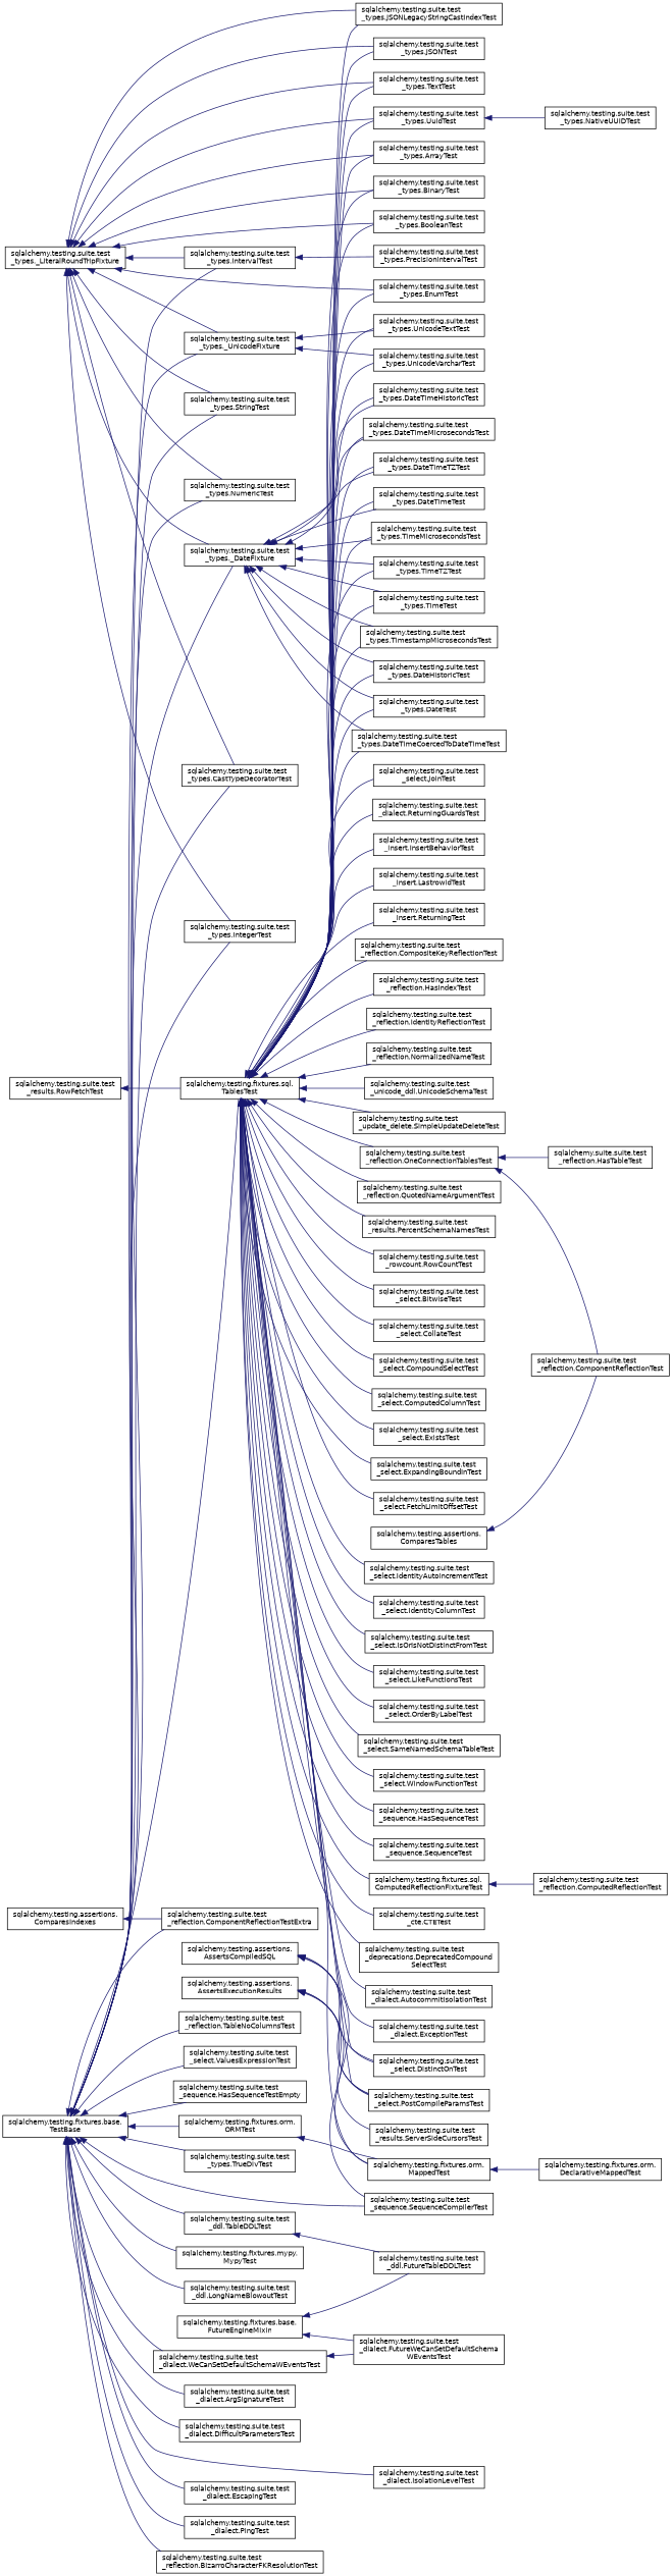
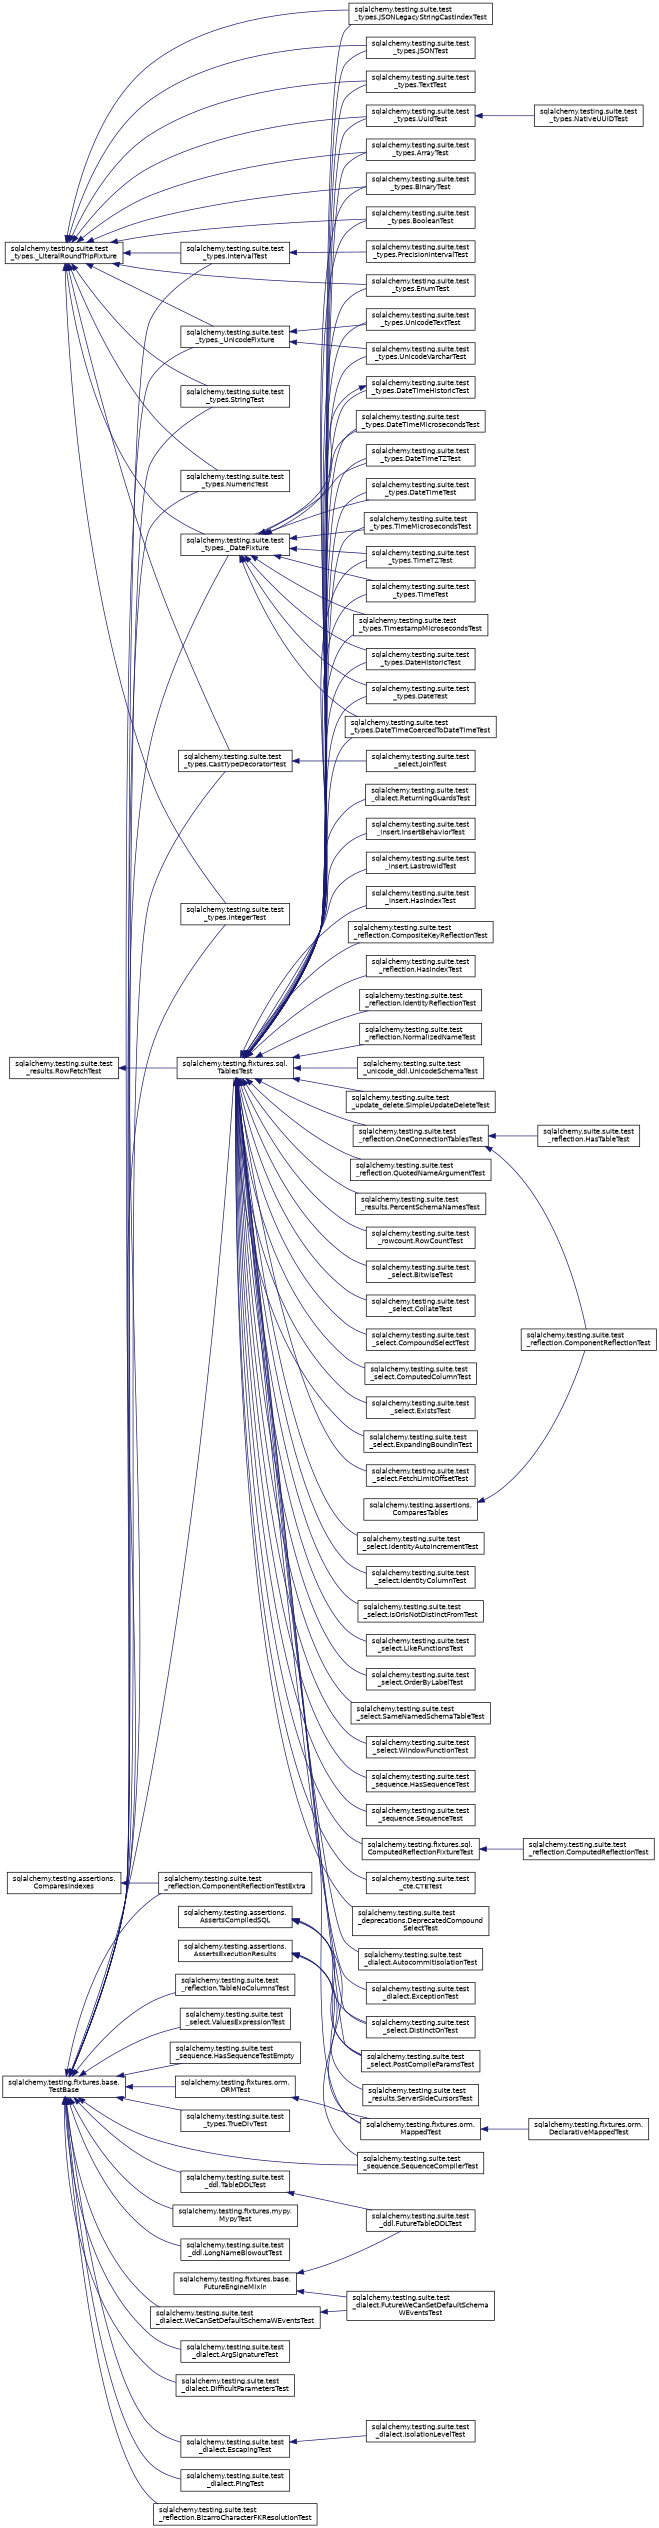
  digraph {
    rankdir=LR
    node [color=black fillcolor=white fontname=Helvetica fontsize=10 shape=record style=filled]
    edge [color=midnightblue dir=back fontname=Helvetica fontsize=10 labelfontname=Helvetica labelfontsize=10 style=solid]
    n1 [height=0.2 label="sqlalchemy.testing.suite.test\l_types._LiteralRoundTripFixture" width=0.4]
    n2 [height=0.2 label="sqlalchemy.testing.suite.test\l_types.ArrayTest" width=0.4]
    n3 [height=0.2 label="sqlalchemy.testing.suite.test\l_types.BinaryTest" width=0.4]
    n4 [height=0.2 label="sqlalchemy.testing.suite.test\l_types.BooleanTest" width=0.4]
    n5 [height=0.2 label="sqlalchemy.testing.suite.test\l_types.CastTypeDecoratorTest" width=0.4]
    n6 [height=0.2 label="sqlalchemy.testing.suite.test\l_types.EnumTest" width=0.4]
    n7 [height=0.2 label="sqlalchemy.testing.suite.test\l_types.IntegerTest" width=0.4]
    n8 [height=0.2 label="sqlalchemy.testing.suite.test\l_types.IntervalTest" width=0.4]
    n9 [height=0.2 label="sqlalchemy.testing.suite.test\l_types.JSONLegacyStringCastIndexTest" width=0.4]
    n10 [height=0.2 label="sqlalchemy.testing.suite.test\l_types.JSONTest" width=0.4]
    n11 [height=0.2 label="sqlalchemy.testing.suite.test\l_types.NumericTest" width=0.4]
    n12 [height=0.2 label="sqlalchemy.testing.suite.test\l_types.StringTest" width=0.4]
    n13 [height=0.2 label="sqlalchemy.testing.suite.test\l_types.TextTest" width=0.4]
    n14 [height=0.2 label="sqlalchemy.testing.suite.test\l_types.UuidTest" width=0.4]
    n15 [height=0.2 label="sqlalchemy.testing.suite.test\l_types._DateFixture" width=0.4]
    n16 [height=0.2 label="sqlalchemy.testing.suite.test\l_types._UnicodeFixture" width=0.4]
    n17 [height=0.2 label="sqlalchemy.testing.suite.test\l_types.PrecisionIntervalTest" width=0.4]
    n18 [height=0.2 label="sqlalchemy.testing.suite.test\l_types.NativeUUIDTest" width=0.4]
    n19 [height=0.2 label="sqlalchemy.testing.suite.test\l_types.DateHistoricTest" width=0.4]
    n20 [height=0.2 label="sqlalchemy.testing.suite.test\l_types.DateTest" width=0.4]
    n21 [height=0.2 label="sqlalchemy.testing.suite.test\l_types.DateTimeCoercedToDateTimeTest" width=0.4]
    n22 [height=0.2 label="sqlalchemy.testing.suite.test\l_types.DateTimeHistoricTest" width=0.4]
    n23 [height=0.2 label="sqlalchemy.testing.suite.test\l_types.DateTimeMicrosecondsTest" width=0.4]
    n24 [height=0.2 label="sqlalchemy.testing.suite.test\l_types.DateTimeTZTest" width=0.4]
    n25 [height=0.2 label="sqlalchemy.testing.suite.test\l_types.DateTimeTest" width=0.4]
    n26 [height=0.2 label="sqlalchemy.testing.suite.test\l_types.TimeMicrosecondsTest" width=0.4]
    n27 [height=0.2 label="sqlalchemy.testing.suite.test\l_types.TimeTZTest" width=0.4]
    n28 [height=0.2 label="sqlalchemy.testing.suite.test\l_types.TimeTest" width=0.4]
    n29 [height=0.2 label="sqlalchemy.testing.suite.test\l_types.TimestampMicrosecondsTest" width=0.4]
    n30 [height=0.2 label="sqlalchemy.testing.suite.test\l_types.UnicodeTextTest" width=0.4]
    n31 [height=0.2 label="sqlalchemy.testing.suite.test\l_types.UnicodeVarcharTest" width=0.4]
    n32 [height=0.2 label="sqlalchemy.testing.assertions.\lAssertsCompiledSQL" width=0.4]
    n33 [height=0.2 label="sqlalchemy.testing.suite.test\l_select.DistinctOnTest" width=0.4]
    n34 [height=0.2 label="sqlalchemy.testing.suite.test\l_select.PostCompileParamsTest" width=0.4]
    n35 [height=0.2 label="sqlalchemy.testing.suite.test\l_sequence.SequenceCompilerTest" width=0.4]
    n36 [height=0.2 label="sqlalchemy.testing.assertions.\lAssertsExecutionResults" width=0.4]
    n37 [height=0.2 label="sqlalchemy.testing.fixtures.orm.\lMappedTest" width=0.4]
    n38 [height=0.2 label="sqlalchemy.testing.suite.test\l_results.ServerSideCursorsTest" width=0.4]
    n39 [height=0.2 label="sqlalchemy.testing.fixtures.orm.\lDeclarativeMappedTest" width=0.4]
    n40 [height=0.2 label="sqlalchemy.testing.assertions.\lComparesIndexes" width=0.4]
    n41 [height=0.2 label="sqlalchemy.testing.suite.test\l_reflection.ComponentReflectionTestExtra" width=0.4]
    n42 [height=0.2 label="sqlalchemy.testing.assertions.\lComparesTables" width=0.4]
    n43 [height=0.2 label="sqlalchemy.testing.suite.test\l_reflection.ComponentReflectionTest" width=0.4]
    n44 [height=0.2 label="sqlalchemy.testing.fixtures.base.\lFutureEngineMixin" width=0.4]
    n45 [height=0.2 label="sqlalchemy.testing.suite.test\l_ddl.FutureTableDDLTest" width=0.4]
    n46 [height=0.2 label="sqlalchemy.testing.suite.test\l_dialect.FutureWeCanSetDefaultSchema\lWEventsTest" width=0.4]
    n47 [height=0.2 label="sqlalchemy.testing.fixtures.base.\lTestBase" width=0.4]
    n48 [height=0.2 label="sqlalchemy.testing.fixtures.mypy.\lMypyTest" width=0.4]
    n49 [height=0.2 label="sqlalchemy.testing.fixtures.orm.\lORMTest" width=0.4]
    n50 [height=0.2 label="sqlalchemy.testing.fixtures.sql.\lTablesTest" width=0.4]
    n51 [height=0.2 label="sqlalchemy.testing.suite.test\l_ddl.LongNameBlowoutTest" width=0.4]
    n52 [height=0.2 label="sqlalchemy.testing.suite.test\l_ddl.TableDDLTest" width=0.4]
    n53 [height=0.2 label="sqlalchemy.testing.suite.test\l_dialect.ArgSignatureTest" width=0.4]
    n54 [height=0.2 label="sqlalchemy.testing.suite.test\l_dialect.DifficultParametersTest" width=0.4]
    n55 [height=0.2 label="sqlalchemy.testing.suite.test\l_dialect.EscapingTest" width=0.4]
    n56 [height=0.2 label="sqlalchemy.testing.suite.test\l_dialect.IsolationLevelTest" width=0.4]
    n57 [height=0.2 label="sqlalchemy.testing.suite.test\l_dialect.PingTest" width=0.4]
    n58 [height=0.2 label="sqlalchemy.testing.suite.test\l_dialect.WeCanSetDefaultSchemaWEventsTest" width=0.4]
    n59 [height=0.2 label="sqlalchemy.testing.suite.test\l_reflection.BizarroCharacterFKResolutionTest" width=0.4]
    n60 [height=0.2 label="sqlalchemy.testing.suite.test\l_reflection.TableNoColumnsTest" width=0.4]
    n61 [height=0.2 label="sqlalchemy.testing.suite.test\l_select.ValuesExpressionTest" width=0.4]
    n62 [height=0.2 label="sqlalchemy.testing.suite.test\l_sequence.HasSequenceTestEmpty" width=0.4]
    n63 [height=0.2 label="sqlalchemy.testing.suite.test\l_types.TrueDivTest" width=0.4]
    n64 [height=0.2 label="sqlalchemy.testing.fixtures.sql.\lComputedReflectionFixtureTest" width=0.4]
    n65 [height=0.2 label="sqlalchemy.testing.suite.test\l_cte.CTETest" width=0.4]
    n66 [height=0.2 label="sqlalchemy.testing.suite.test\l_deprecations.DeprecatedCompound\lSelectTest" width=0.4]
    n67 [height=0.2 label="sqlalchemy.testing.suite.test\l_dialect.AutocommitIsolationTest" width=0.4]
    n68 [height=0.2 label="sqlalchemy.testing.suite.test\l_dialect.ExceptionTest" width=0.4]
    n69 [height=0.2 label="sqlalchemy.testing.suite.test\l_dialect.ReturningGuardsTest" width=0.4]
    n70 [height=0.2 label="sqlalchemy.testing.suite.test\l_insert.InsertBehaviorTest" width=0.4]
    n71 [height=0.2 label="sqlalchemy.testing.suite.test\l_insert.LastrowidTest" width=0.4]
-   n72 [height=0.2 label="sqlalchemy.testing.suite.test\l_insert.ReturningTest" width=0.4]
+   n72 [height=0.2 label="sqlalchemy.testing.suite.test\l_insert.HasIndexTest" width=0.4]
    n73 [height=0.2 label="sqlalchemy.testing.suite.test\l_reflection.CompositeKeyReflectionTest" width=0.4]
    n74 [height=0.2 label="sqlalchemy.testing.suite.test\l_reflection.HasIndexTest" width=0.4]
    n75 [height=0.2 label="sqlalchemy.testing.suite.test\l_reflection.IdentityReflectionTest" width=0.4]
    n76 [height=0.2 label="sqlalchemy.testing.suite.test\l_reflection.NormalizedNameTest" width=0.4]
    n77 [height=0.2 label="sqlalchemy.testing.suite.test\l_reflection.OneConnectionTablesTest" width=0.4]
    n78 [height=0.2 label="sqlalchemy.testing.suite.test\l_reflection.QuotedNameArgumentTest" width=0.4]
    n79 [height=0.2 label="sqlalchemy.testing.suite.test\l_results.PercentSchemaNamesTest" width=0.4]
    n80 [height=0.2 label="sqlalchemy.testing.suite.test\l_rowcount.RowCountTest" width=0.4]
    n81 [height=0.2 label="sqlalchemy.testing.suite.test\l_select.BitwiseTest" width=0.4]
    n82 [height=0.2 label="sqlalchemy.testing.suite.test\l_select.CollateTest" width=0.4]
    n83 [height=0.2 label="sqlalchemy.testing.suite.test\l_select.CompoundSelectTest" width=0.4]
    n84 [height=0.2 label="sqlalchemy.testing.suite.test\l_select.ComputedColumnTest" width=0.4]
    n85 [height=0.2 label="sqlalchemy.testing.suite.test\l_select.ExistsTest" width=0.4]
    n86 [height=0.2 label="sqlalchemy.testing.suite.test\l_select.ExpandingBoundInTest" width=0.4]
    n87 [height=0.2 label="sqlalchemy.testing.suite.test\l_select.FetchLimitOffsetTest" width=0.4]
    n88 [height=0.2 label="sqlalchemy.testing.suite.test\l_select.IdentityAutoincrementTest" width=0.4]
    n89 [height=0.2 label="sqlalchemy.testing.suite.test\l_select.IdentityColumnTest" width=0.4]
    n90 [height=0.2 label="sqlalchemy.testing.suite.test\l_select.IsOrIsNotDistinctFromTest" width=0.4]
    n91 [height=0.2 label="sqlalchemy.testing.suite.test\l_select.JoinTest" width=0.4]
    n92 [height=0.2 label="sqlalchemy.testing.suite.test\l_select.LikeFunctionsTest" width=0.4]
    n93 [height=0.2 label="sqlalchemy.testing.suite.test\l_select.OrderByLabelTest" width=0.4]
    n94 [height=0.2 label="sqlalchemy.testing.suite.test\l_select.SameNamedSchemaTableTest" width=0.4]
    n95 [height=0.2 label="sqlalchemy.testing.suite.test\l_select.WindowFunctionTest" width=0.4]
    n96 [height=0.2 label="sqlalchemy.testing.suite.test\l_sequence.HasSequenceTest" width=0.4]
    n97 [height=0.2 label="sqlalchemy.testing.suite.test\l_sequence.SequenceTest" width=0.4]
    n98 [height=0.2 label="sqlalchemy.testing.suite.test\l_unicode_ddl.UnicodeSchemaTest" width=0.4]
    n99 [height=0.2 label="sqlalchemy.testing.suite.test\l_update_delete.SimpleUpdateDeleteTest" width=0.4]
    n100 [height=0.2 label="sqlalchemy.testing.suite.test\l_reflection.ComputedReflectionTest" width=0.4]
    n101 [height=0.2 label="sqlalchemy.suite.suite.test\l_reflection.HasTableTest" width=0.4]
    n102 [height=0.2 label="sqlalchemy.testing.suite.test\l_results.RowFetchTest" width=0.4]
    n1 -> n2
    n1 -> n3
    n1 -> n4
    n1 -> n5
    n1 -> n6
    n1 -> n7
    n1 -> n8
    n1 -> n9
    n1 -> n10
    n1 -> n11
    n1 -> n12
    n1 -> n13
    n1 -> n14
    n1 -> n15
    n1 -> n16
    n8 -> n17
    n14 -> n18
    n15 -> n19
    n15 -> n20
    n15 -> n21
-   n15 -> n22
+   n22 -> n15
    n15 -> n23
    n15 -> n24
    n15 -> n25
    n15 -> n26
    n15 -> n27
    n15 -> n28
    n15 -> n29
    n16 -> n30
    n16 -> n31
    n32 -> n33
    n32 -> n34
    n32 -> n35
    n36 -> n34
    n36 -> n37
    n36 -> n38
    n37 -> n39
    n40 -> n41
    n42 -> n43
    n44 -> n45
    n44 -> n46
    n47 -> n5
    n47 -> n7
    n47 -> n8
    n47 -> n11
    n47 -> n12
    n47 -> n15
    n47 -> n16
    n47 -> n35
    n47 -> n41
    n47 -> n48
    n47 -> n49
    n47 -> n50
    n47 -> n51
    n47 -> n52
    n47 -> n53
    n47 -> n54
    n47 -> n55
-   n47 -> n56
+   n55 -> n56
    n47 -> n57
    n47 -> n58
    n47 -> n59
    n47 -> n60
    n47 -> n61
    n47 -> n62
    n47 -> n63
    n49 -> n37
    n50 -> n2
    n50 -> n3
    n50 -> n4
    n50 -> n6
    n50 -> n9
    n50 -> n10
    n50 -> n13
    n50 -> n14
    n50 -> n19
    n50 -> n20
    n50 -> n21
    n50 -> n22
    n50 -> n23
    n50 -> n24
    n50 -> n25
    n50 -> n26
    n50 -> n27
    n50 -> n28
    n50 -> n29
    n50 -> n30
    n50 -> n31
    n50 -> n33
    n50 -> n34
    n50 -> n37
    n50 -> n64
    n50 -> n65
    n50 -> n66
    n50 -> n67
    n50 -> n68
    n50 -> n69
    n50 -> n70
    n50 -> n71
    n50 -> n72
    n50 -> n73
    n50 -> n74
    n50 -> n75
    n50 -> n76
    n50 -> n77
    n50 -> n78
    n50 -> n79
    n50 -> n80
    n50 -> n81
    n50 -> n82
    n50 -> n83
    n50 -> n84
    n50 -> n85
    n50 -> n86
    n50 -> n87
    n50 -> n88
    n50 -> n89
    n50 -> n90
-   n50 -> n91
+   n5 -> n91
    n50 -> n92
    n50 -> n93
    n50 -> n94
    n50 -> n95
    n50 -> n96
    n50 -> n97
    n50 -> n98
    n50 -> n99
    n52 -> n45
    n58 -> n46
    n64 -> n100
    n77 -> n43
    n77 -> n101
    n102 -> n50
  }
